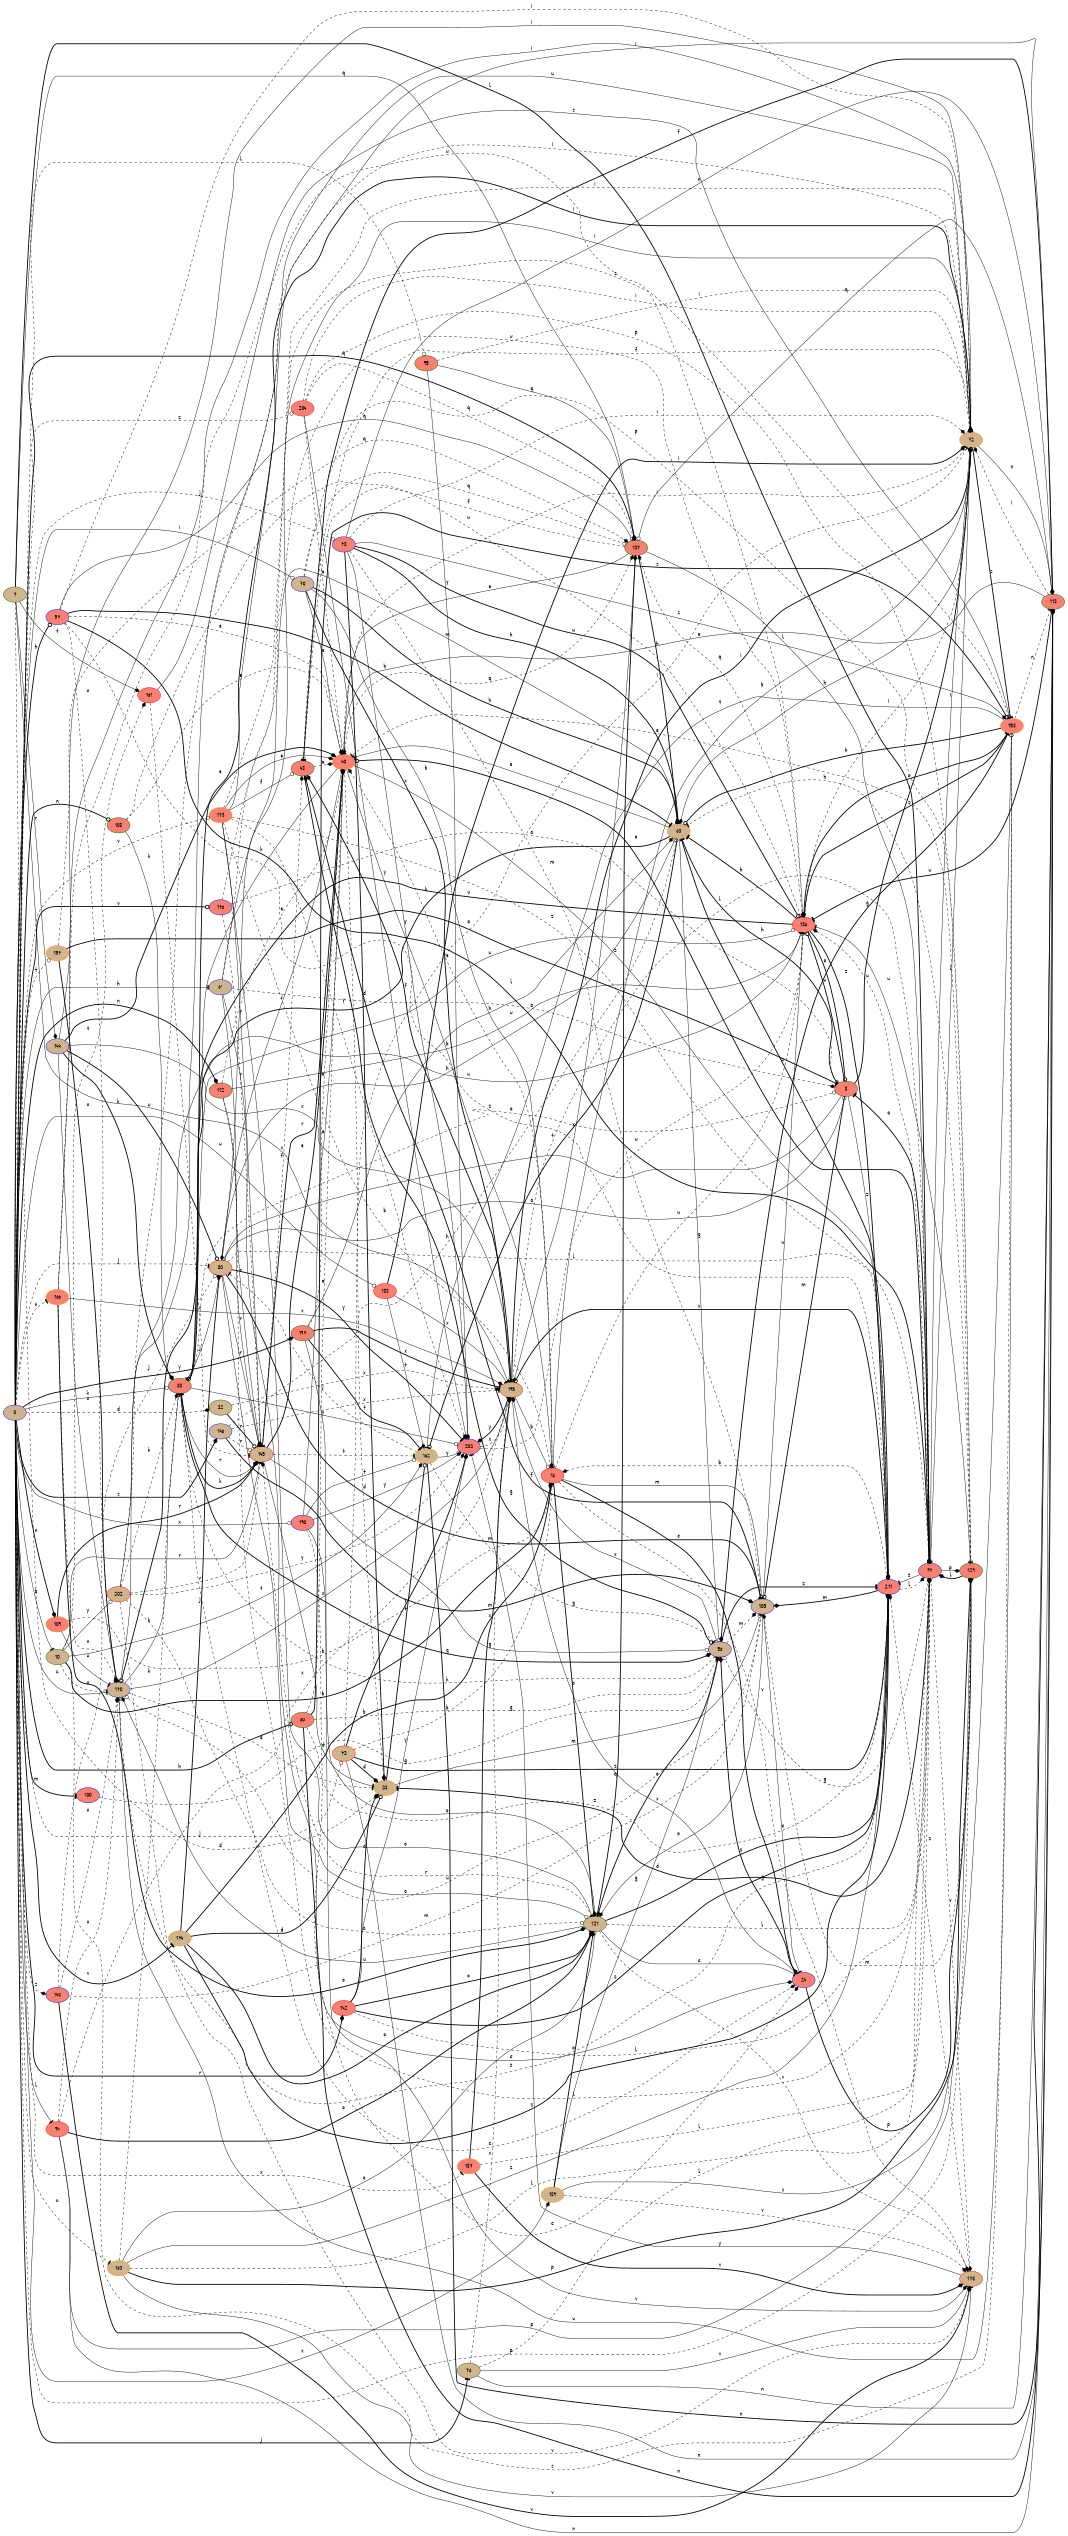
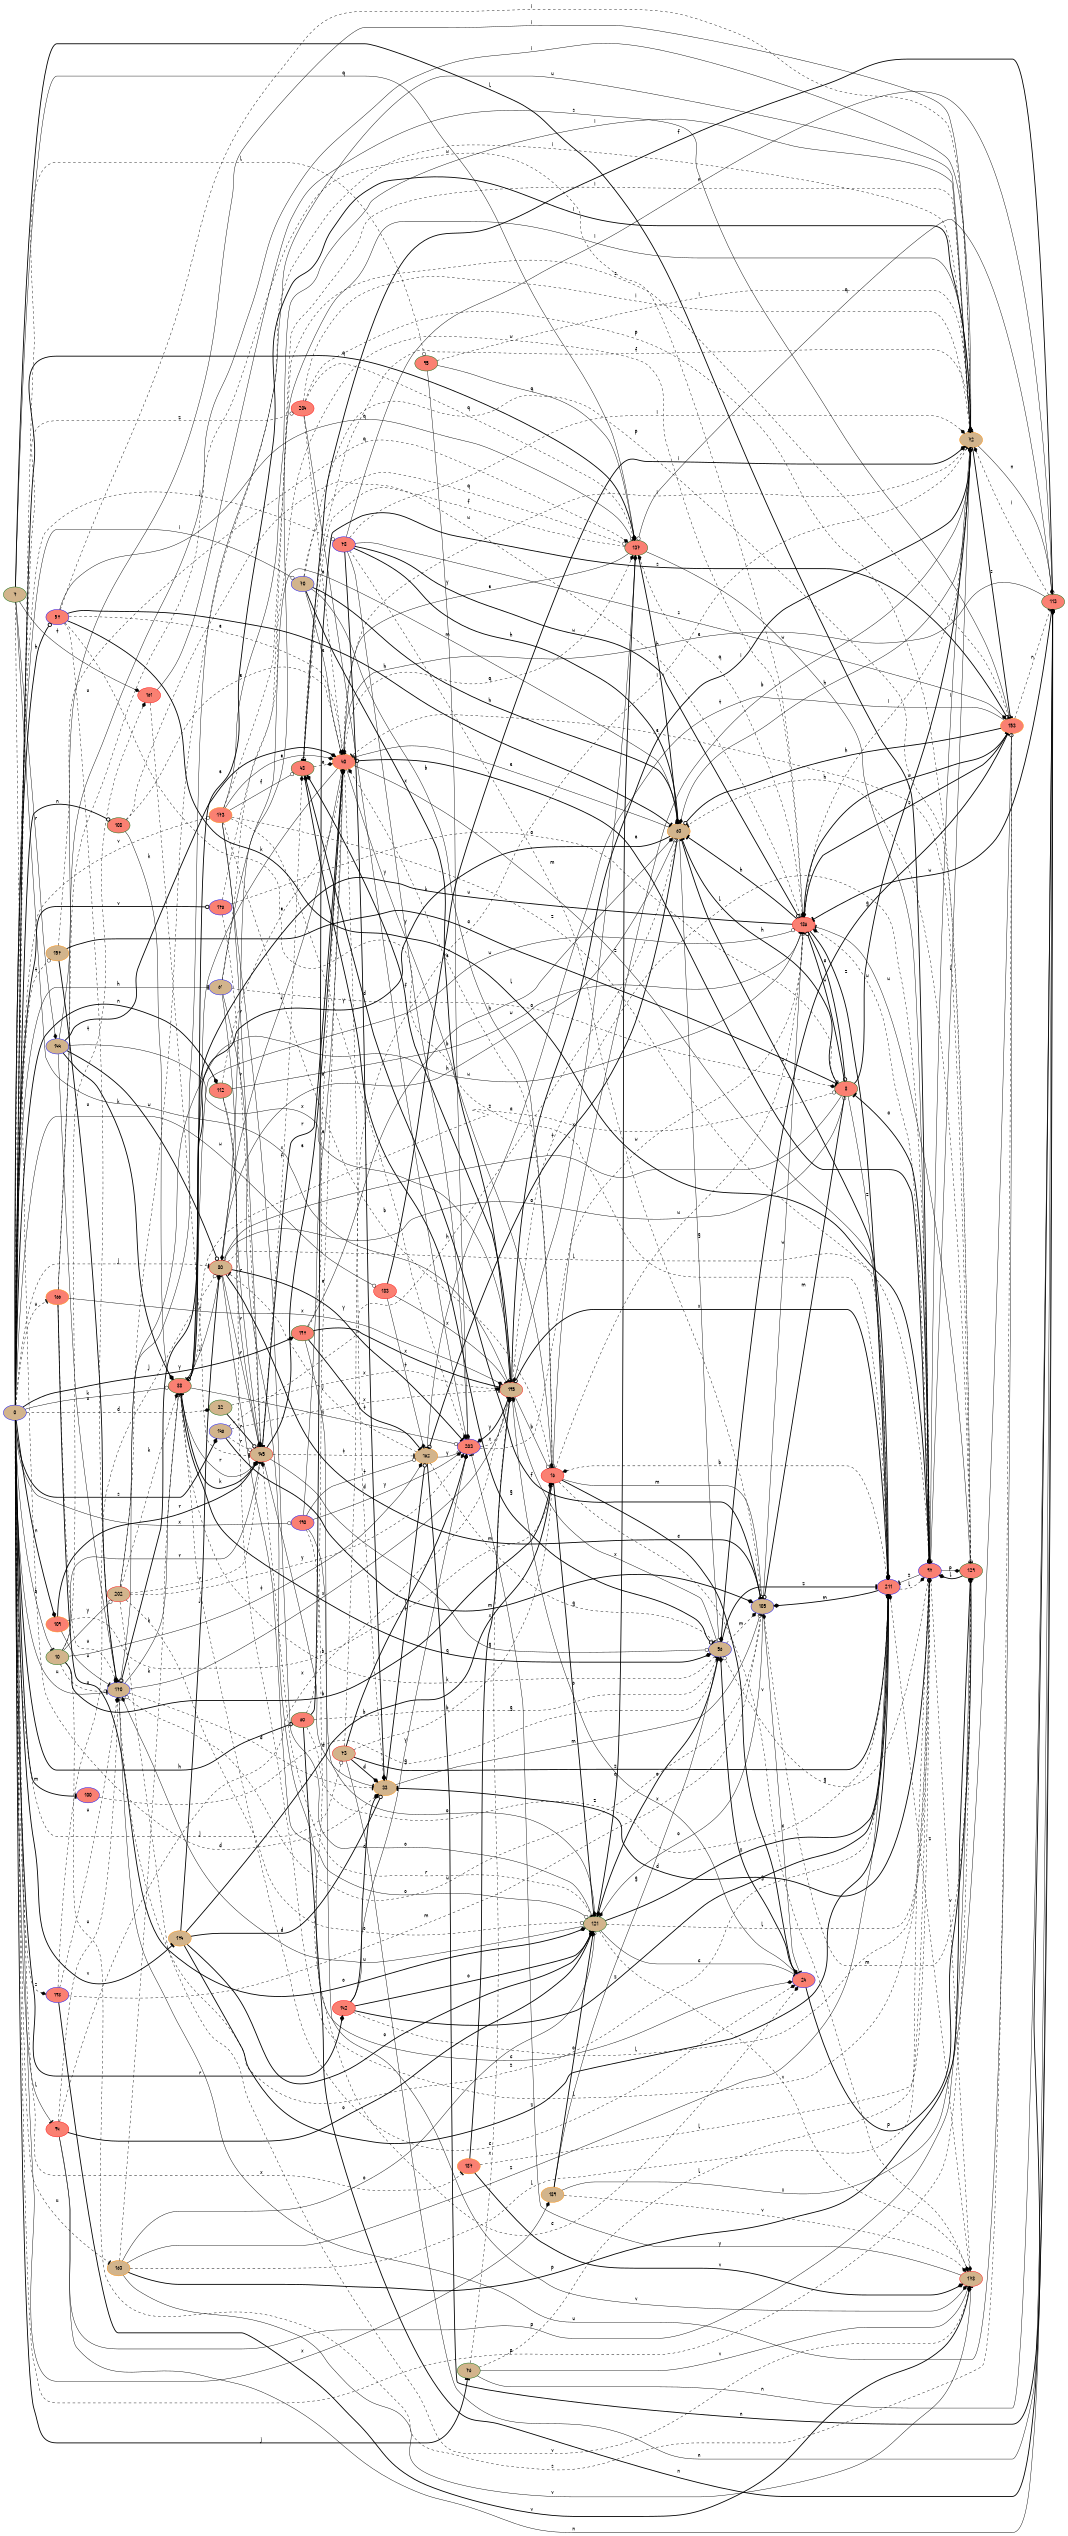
  strict digraph {
    fontname="Patrick Hand"
    rankdir=LR
    node [color=blue fillcolor=salmon fontname="Patrick Hand" style=filled]
    edge [arrowhead=diamond fontname="Patrick Hand" style=dashed]
    0 [fillcolor=tan]
    10 [color=darkgreen fillcolor=tan]
    32 [color=darkgreen fillcolor=tan]
    57
    60 [color=darkgreen]
    61 [fillcolor=tan]
    70 [fillcolor=tan]
    73 [color=red fillcolor=tan]
    76 [color=darkgreen fillcolor=tan]
    78
    80 [color=red fillcolor=tan]
    88 [color=darkgreen]
    94 [color=red]
    95 [color=darkgreen]
    100
    108 [color=darkgreen]
    109 [color=darkorange]
    112 [color=darkgreen]
    129 [color=darkgreen]
    137 [color=darkgreen]
    142 [color=red]
    146 [fillcolor=tan]
-   148
+   148 [label=198]
    157 [color=darkorange fillcolor=tan]
    163 [color=darkorange fillcolor=tan]
    166 [color=darkorange]
    170 [fillcolor=tan]
    173 [color=darkorange]
    174 [color=darkorange fillcolor=tan]
    176
    183 [color=red]
    187 [color=darkorange]
    189 [color=darkorange fillcolor=tan]
    190
    197 [color=darkgreen]
    204 [color=red]
    161 [color=red]
    16 [color=red]
    145 [color=red fillcolor=tan]
    153 [color=darkorange]
    162 [color=darkorange fillcolor=tan]
    202 [color=red fillcolor=tan]
    195 [color=red fillcolor=tan]
    97
    63 [color=darkorange fillcolor=tan]
    72 [color=darkorange fillcolor=tan]
    211
    40 [color=darkorange]
    56 [fillcolor=tan]
    113 [color=darkgreen]
    8 [color=darkgreen]
    24
    33 [color=darkorange fillcolor=tan]
    203
    178 [color=red fillcolor=tan]
    105 [fillcolor=tan]
    186 [color=red]
    121 [color=darkgreen fillcolor=tan]
    48 [color=darkgreen]
    7 [color=darkgreen fillcolor=tan]
    144 [fillcolor=tan]
    0 -> 10 [arrowhead=tee label=b style=solid]
    0 -> 32 [label=d]
    0 -> 57 [arrowhead=odot label=h style=bold]
    0 -> 60 [arrowhead=odot label=h style=bold]
    0 -> 61 [arrowhead=tee label=h style=solid]
    0 -> 70 [arrowhead=odot label=i style=solid]
    0 -> 73 [arrowhead=odot label=j]
    0 -> 76 [arrowhead=tee label=j style=bold]
    0 -> 78 [arrowhead=odot label=j]
    0 -> 80 [arrowhead=tee label=j]
    0 -> 88 [arrowhead=odot label=k style=solid]
    0 -> 94 [arrowhead=tee label=l style=solid]
    0 -> 95 [arrowhead=odot label=l]
    0 -> 100 [arrowhead=tee label=m style=bold]
    0 -> 108 [arrowhead=odot label=n style=bold]
    0 -> 109 [label=n style=bold]
    0 -> 112 [label=n style=bold]
    0 -> 129 [arrowhead=tee label=p]
    0 -> 137 [label=q style=bold]
    0 -> 142 [label=r style=bold]
    0 -> 146 [label=s style=bold]
    0 -> 148 [label=s]
    0 -> 157 [arrowhead=odot label=t]
    0 -> 163 [arrowhead=tee label=u]
    0 -> 166 [arrowhead=tee label=u]
    0 -> 170 [arrowhead=tee label=u style=solid]
    0 -> 173 [arrowhead=odot label=v]
    0 -> 174 [arrowhead=tee label=v style=bold]
    0 -> 176 [arrowhead=odot label=v style=bold]
    0 -> 183 [arrowhead=odot label=w style=solid]
    0 -> 187 [arrowhead=tee label=x]
    0 -> 189 [label=x style=solid]
    0 -> 190 [arrowhead=odot label=x style=solid]
    0 -> 197 [label=y style=bold]
    0 -> 204 [arrowhead=odot label=z]
    10 -> 170 [arrowhead=odot label=u]
    10 -> 161 [label=t]
    10 -> 16 [label=b style=bold]
    10 -> 145 [arrowhead=tee label=r style=solid]
    10 -> 153 [arrowhead=odot label=s]
    10 -> 162 [label=t style=solid]
    10 -> 202 [arrowhead=odot label=y style=solid]
    32 -> 145 [arrowhead=odot label=r style=bold]
    32 -> 195 [label=x]
    57 -> 137 [arrowhead=odot label=q style=solid]
    57 -> 170 [label=u]
    57 -> 97 [arrowhead=odot label=l style=bold]
    57 -> 63 [arrowhead=tee label=h style=bold]
    57 -> 72 [label=i]
    57 -> 211 [label=z]
    57 -> 40 [label=e]
    60 -> 153 [arrowhead=odot label=s style=bold]
    60 -> 211 [arrowhead=tee label=z]
    60 -> 40 [arrowhead=odot label=e]
    60 -> 56 [arrowhead=tee label=g]
    60 -> 113 [label=n style=bold]
    61 -> 145 [label=r style=solid]
    61 -> 63 [arrowhead=tee label=m style=solid]
    61 -> 72 [arrowhead=odot label=i]
    61 -> 8 [label=a]
    61 -> 24 [label=c style=solid]
    70 -> 129 [arrowhead=odot label=p]
    70 -> 137 [arrowhead=odot label=q]
    70 -> 16 [arrowhead=tee label=b style=solid]
    70 -> 195 [arrowhead=odot label=x style=bold]
    70 -> 63 [arrowhead=tee label=h style=bold]
    70 -> 40 [arrowhead=odot label=e style=solid]
    73 -> 16 [arrowhead=odot label=b]
    73 -> 72 [arrowhead=tee label=i]
    73 -> 211 [arrowhead=odot label=z style=bold]
    73 -> 113 [arrowhead=odot label=n style=solid]
    73 -> 33 [label=d style=bold]
    73 -> 203 [label=y style=bold]
    76 -> 195 [label=x]
    76 -> 97 [arrowhead=odot label=l]
    76 -> 113 [arrowhead=tee label=n style=solid]
    76 -> 178 [arrowhead=tee label=v style=solid]
    78 -> 153 [label=s style=solid]
    78 -> 63 [arrowhead=odot label=h style=bold]
    78 -> 72 [label=i]
    78 -> 113 [arrowhead=odot label=n style=solid]
    78 -> 33 [label=d style=bold]
    78 -> 203 [arrowhead=odot label=y style=solid]
    78 -> 105 [arrowhead=odot label=m]
    78 -> 186 [arrowhead=odot label=w style=bold]
    80 -> 145 [arrowhead=tee label=r style=solid]
    80 -> 97 [label=l]
    80 -> 63 [arrowhead=odot label=h style=solid]
    80 -> 72 [label=i style=solid]
    80 -> 8 [arrowhead=odot label=a style=solid]
    80 -> 203 [arrowhead=tee label=y style=bold]
    80 -> 105 [arrowhead=tee label=m style=bold]
    80 -> 121 [arrowhead=odot label=o style=solid]
    88 -> 80 [label=j style=solid]
    88 -> 145 [label=r style=solid]
    88 -> 72 [arrowhead=tee label=i style=bold]
    88 -> 56 [label=g style=bold]
    88 -> 8 [arrowhead=odot label=a]
    88 -> 24 [label=c]
    88 -> 203 [arrowhead=odot label=y style=solid]
    88 -> 186 [arrowhead=odot label=w style=solid]
    94 -> 129 [label=p style=solid]
    94 -> 170 [label=u]
    94 -> 195 [arrowhead=tee label=x]
    94 -> 113 [label=n style=solid]
    94 -> 121 [label=o style=bold]
    95 -> 137 [label=q style=solid]
    95 -> 72 [arrowhead=tee label=i]
    95 -> 203 [label=y style=solid]
    100 -> 56 [arrowhead=tee label=g]
    108 -> 88 [label=k style=solid]
    108 -> 40 [label=e]
    108 -> 186 [arrowhead=odot label=w]
    109 -> 170 [arrowhead=tee label=u style=solid]
    109 -> 16 [arrowhead=tee label=b]
    109 -> 145 [label=r style=bold]
    112 -> 145 [arrowhead=odot label=r style=solid]
    112 -> 97 [label=l]
    112 -> 40 [arrowhead=odot label=e]
    112 -> 186 [arrowhead=tee label=w style=solid]
    129 -> 97 [label=l style=bold]
    129 -> 63 [arrowhead=tee label=h]
    129 -> 40 [arrowhead=tee label=e]
    129 -> 105 [label=m]
    129 -> 186 [arrowhead=tee label=w style=solid]
    137 -> 195 [label=x style=solid]
-   137 -> 97 [arrowhead=tee label=l style=solid]
+   137 -> 97 [arrowhead=tee label=w style=solid]
    137 -> 63 [label=h style=bold]
    137 -> 40 [label=e style=solid]
    137 -> 48 [arrowhead=odot label=f]
    142 -> 97 [arrowhead=odot label=l]
    142 -> 211 [label=z style=bold]
    142 -> 33 [label=d style=bold]
    142 -> 203 [label=y style=solid]
    142 -> 121 [label=o style=bold]
    146 -> 145 [arrowhead=odot label=r]
    146 -> 195 [arrowhead=tee label=x]
    146 -> 63 [arrowhead=odot label=h]
    146 -> 105 [label=m style=bold]
    148 -> 80 [arrowhead=odot label=j]
    148 -> 170 [label=u]
    148 -> 178 [label=v style=bold]
    148 -> 105 [arrowhead=tee label=m]
    157 -> 137 [label=q]
    157 -> 170 [arrowhead=tee label=u style=bold]
    157 -> 8 [arrowhead=tee label=a style=bold]
    163 -> 88 [arrowhead=odot label=k]
    163 -> 129 [arrowhead=odot label=p style=bold]
    163 -> 97 [arrowhead=odot label=l]
    163 -> 211 [arrowhead=odot label=z style=solid]
    163 -> 178 [arrowhead=tee label=v style=solid]
    163 -> 121 [arrowhead=odot label=o style=solid]
    166 -> 170 [label=u]
    166 -> 195 [label=x style=solid]
    166 -> 72 [label=i style=solid]
    166 -> 186 [label=w]
    166 -> 121 [label=o style=bold]
    170 -> 88 [arrowhead=tee label=k style=solid]
    170 -> 195 [arrowhead=tee label=x style=solid]
    170 -> 211 [arrowhead=tee label=z]
    170 -> 33 [arrowhead=tee label=d]
    173 -> 16 [arrowhead=odot label=b]
    173 -> 145 [arrowhead=tee label=r style=solid]
    173 -> 153 [arrowhead=odot label=s]
-   173 -> 113 [label=i style=solid]
+   173 -> 72 [label=i style=solid]
    173 -> 211 [arrowhead=odot label=z]
    173 -> 40 [label=e style=solid]
    173 -> 203 [label=y]
    173 -> 121 [arrowhead=tee label=o style=solid]
    173 -> 48 [arrowhead=odot label=f style=solid]
    174 -> 80 [arrowhead=tee label=j style=bold]
    174 -> 16 [arrowhead=tee label=b style=bold]
    174 -> 211 [arrowhead=tee label=z style=bold]
    174 -> 33 [arrowhead=odot label=d style=bold]
    174 -> 121 [arrowhead=tee label=o style=bold]
    176 -> 145 [label=r]
    176 -> 8 [arrowhead=odot label=a]
    176 -> 186 [arrowhead=tee label=w]
    183 -> 162 [label=t style=solid]
    183 -> 195 [arrowhead=tee label=x style=solid]
    183 -> 72 [label=i style=bold]
    187 -> 195 [label=x style=bold]
    187 -> 97 [arrowhead=odot label=l]
    187 -> 178 [label=v style=bold]
    189 -> 153 [arrowhead=odot label=s style=solid]
    189 -> 56 [label=g style=solid]
    189 -> 178 [label=v]
    189 -> 121 [label=o style=bold]
    190 -> 162 [arrowhead=odot label=t style=solid]
    190 -> 40 [label=e style=solid]
    190 -> 24 [label=c]
    190 -> 203 [label=y style=solid]
    190 -> 121 [label=o style=solid]
    197 -> 162 [arrowhead=tee label=t style=bold]
    197 -> 195 [arrowhead=tee label=x style=bold]
    197 -> 63 [label=h style=solid]
    197 -> 40 [label=e]
    197 -> 178 [label=v style=solid]
    204 -> 129 [arrowhead=tee label=p]
    204 -> 137 [arrowhead=tee label=q]
    204 -> 72 [arrowhead=tee label=i]
    204 -> 40 [arrowhead=odot label=e]
    204 -> 203 [label=y style=solid]
    161 -> 145 [arrowhead=tee label=r]
    161 -> 153 [arrowhead=odot label=s style=solid]
    16 -> 40 [label=e]
    16 -> 24 [label=c style=bold]
    16 -> 178 [label=v]
    16 -> 105 [arrowhead=odot label=m style=solid]
    16 -> 186 [arrowhead=odot label=w]
    16 -> 121 [arrowhead=tee label=o style=bold]
    145 -> 88 [arrowhead=tee label=k style=bold]
    145 -> 162 [arrowhead=tee label=t]
    145 -> 40 [arrowhead=tee label=e style=bold]
    145 -> 56 [arrowhead=odot label=g style=solid]
    145 -> 33 [arrowhead=tee label=d style=solid]
    145 -> 48 [label=f]
    153 -> 170 [arrowhead=odot label=u style=solid]
    153 -> 162 [arrowhead=tee label=t style=solid]
    153 -> 63 [arrowhead=odot label=h style=bold]
    153 -> 56 [label=g style=bold]
    153 -> 113 [arrowhead=tee label=n]
    153 -> 186 [label=w style=bold]
    162 -> 80 [arrowhead=tee label=j]
    162 -> 56 [arrowhead=tee label=g]
    162 -> 113 [arrowhead=odot label=n style=bold]
    162 -> 203 [arrowhead=odot label=y style=solid]
    202 -> 88 [label=k]
    202 -> 145 [arrowhead=tee label=r]
    202 -> 72 [arrowhead=odot label=i]
    202 -> 203 [label=y]
    202 -> 178 [label=v]
    202 -> 186 [arrowhead=tee label=w style=solid]
    202 -> 121 [arrowhead=odot label=o]
    195 -> 16 [arrowhead=odot label=b style=solid]
    195 -> 97 [arrowhead=tee label=l]
    195 -> 72 [arrowhead=odot label=i style=bold]
    195 -> 203 [label=y style=bold]
    195 -> 48 [label=f style=bold]
    97 -> 129 [label=p style=solid]
    97 -> 72 [label=i style=solid]
    97 -> 211 [arrowhead=tee label=z style=solid]
    97 -> 40 [arrowhead=odot label=e style=bold]
    97 -> 56 [arrowhead=odot label=g]
    97 -> 8 [arrowhead=tee label=a style=bold]
    97 -> 33 [arrowhead=tee label=d style=bold]
    97 -> 178 [label=v]
    97 -> 186 [label=w]
    63 -> 88 [arrowhead=odot label=k style=bold]
    63 -> 162 [arrowhead=odot label=t style=bold]
    63 -> 211 [label=z style=bold]
    63 -> 40 [arrowhead=tee label=e style=solid]
    63 -> 56 [arrowhead=odot label=g style=solid]
    72 -> 170 [arrowhead=odot label=u style=solid]
    72 -> 16 [arrowhead=odot label=b style=solid]
    72 -> 153 [arrowhead=tee label=s style=bold]
    72 -> 97 [arrowhead=odot label=l style=solid]
    72 -> 63 [label=h style=solid]
    72 -> 113 [label=n style=solid]
    72 -> 48 [arrowhead=tee label=f]
    211 -> 16 [label=b]
    211 -> 195 [arrowhead=odot label=x style=bold]
    211 -> 97 [label=l]
    211 -> 105 [label=m style=bold]
    40 -> 80 [label=j style=solid]
    40 -> 88 [arrowhead=tee label=k style=solid]
    40 -> 137 [label=q]
    40 -> 16 [label=b style=solid]
    40 -> 145 [arrowhead=tee label=r style=bold]
    40 -> 72 [arrowhead=odot label=i]
    40 -> 211 [label=z style=solid]
    40 -> 33 [label=d]
    56 -> 88 [arrowhead=odot label=k]
    56 -> 195 [label=x style=solid]
    56 -> 211 [arrowhead=tee label=z style=bold]
    56 -> 105 [label=m]
    56 -> 121 [label=o style=bold]
    113 -> 137 [arrowhead=odot label=q style=solid]
    113 -> 72 [label=i]
    113 -> 40 [arrowhead=tee label=e style=solid]
    113 -> 186 [arrowhead=tee label=w style=bold]
    113 -> 48 [arrowhead=tee label=f style=bold]
    8 -> 80 [arrowhead=odot label=j style=solid]
    8 -> 63 [arrowhead=tee label=h style=bold]
    8 -> 72 [label=i style=bold]
    8 -> 211 [label=z style=solid]
    8 -> 105 [arrowhead=odot label=m style=bold]
    8 -> 186 [arrowhead=odot label=w style=bold]
    24 -> 129 [arrowhead=tee label=p style=bold]
    24 -> 195 [arrowhead=tee label=x style=solid]
    24 -> 56 [label=g style=bold]
    33 -> 162 [arrowhead=odot label=t style=bold]
    33 -> 105 [arrowhead=odot label=m style=solid]
    203 -> 195 [arrowhead=odot label=x]
    203 -> 186 [arrowhead=tee label=w]
    178 -> 211 [label=z]
    178 -> 203 [arrowhead=tee label=y style=solid]
    105 -> 170 [arrowhead=odot label=u]
    105 -> 24 [arrowhead=tee label=c style=solid]
    105 -> 186 [arrowhead=tee label=w style=solid]
    105 -> 121 [label=o style=solid]
    105 -> 48 [label=f style=bold]
    186 -> 137 [label=q]
    186 -> 170 [arrowhead=odot label=u style=bold]
    186 -> 153 [arrowhead=tee label=s style=bold]
    186 -> 63 [arrowhead=tee label=h style=bold]
    186 -> 72 [label=i]
    186 -> 211 [arrowhead=odot label=z style=bold]
    186 -> 8 [arrowhead=odot label=a style=bold]
    121 -> 137 [label=q style=bold]
    121 -> 170 [label=u style=solid]
    121 -> 145 [label=r]
    121 -> 97 [arrowhead=odot label=l]
    121 -> 211 [arrowhead=odot label=z style=bold]
    121 -> 24 [arrowhead=tee label=c style=solid]
    121 -> 178 [label=v]
    48 -> 40 [label=e]
    48 -> 56 [arrowhead=odot label=g style=bold]
    7 -> 137 [arrowhead=odot label=q style=solid]
    7 -> 161 [label=t style=solid]
    7 -> 195 [arrowhead=tee label=x style=solid]
    7 -> 97 [arrowhead=odot label=l style=bold]
    7 -> 33 [label=d]
    7 -> 144 [label=r style=solid]
    144 -> 80 [arrowhead=odot label=w style=bold]
    144 -> 88 [label=k style=bold]
    144 -> 170 [arrowhead=tee label=u style=solid]
    144 -> 195 [arrowhead=tee label=x style=solid]
    144 -> 72 [label=i style=solid]
    144 -> 40 [label=e style=bold]
  }
